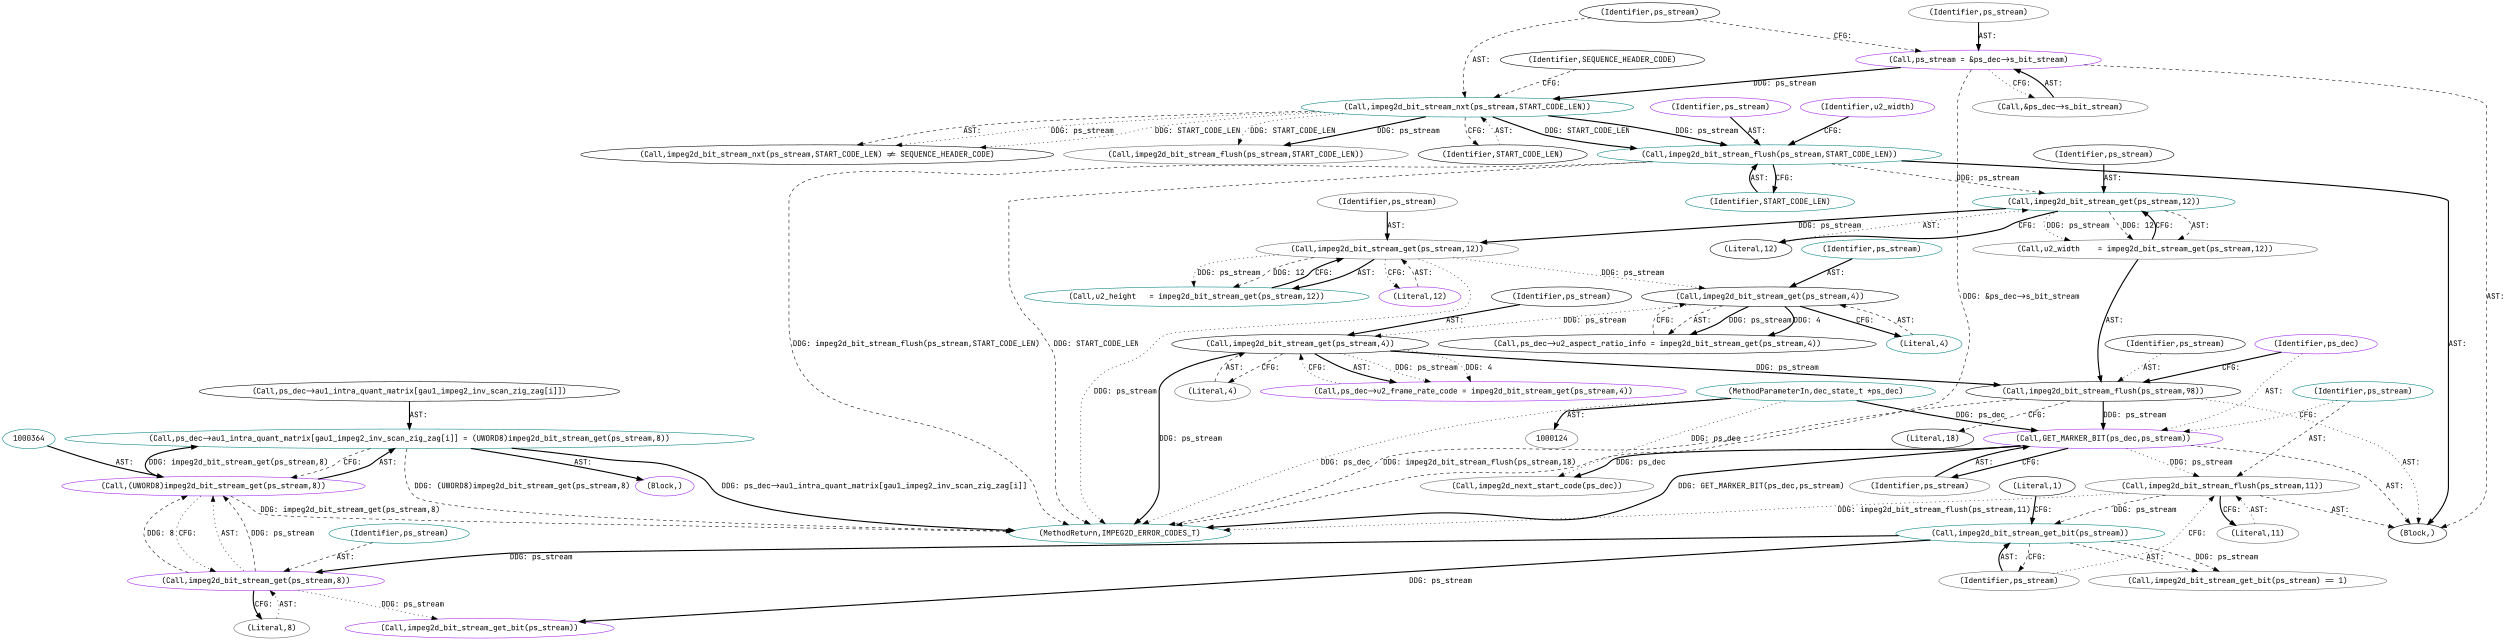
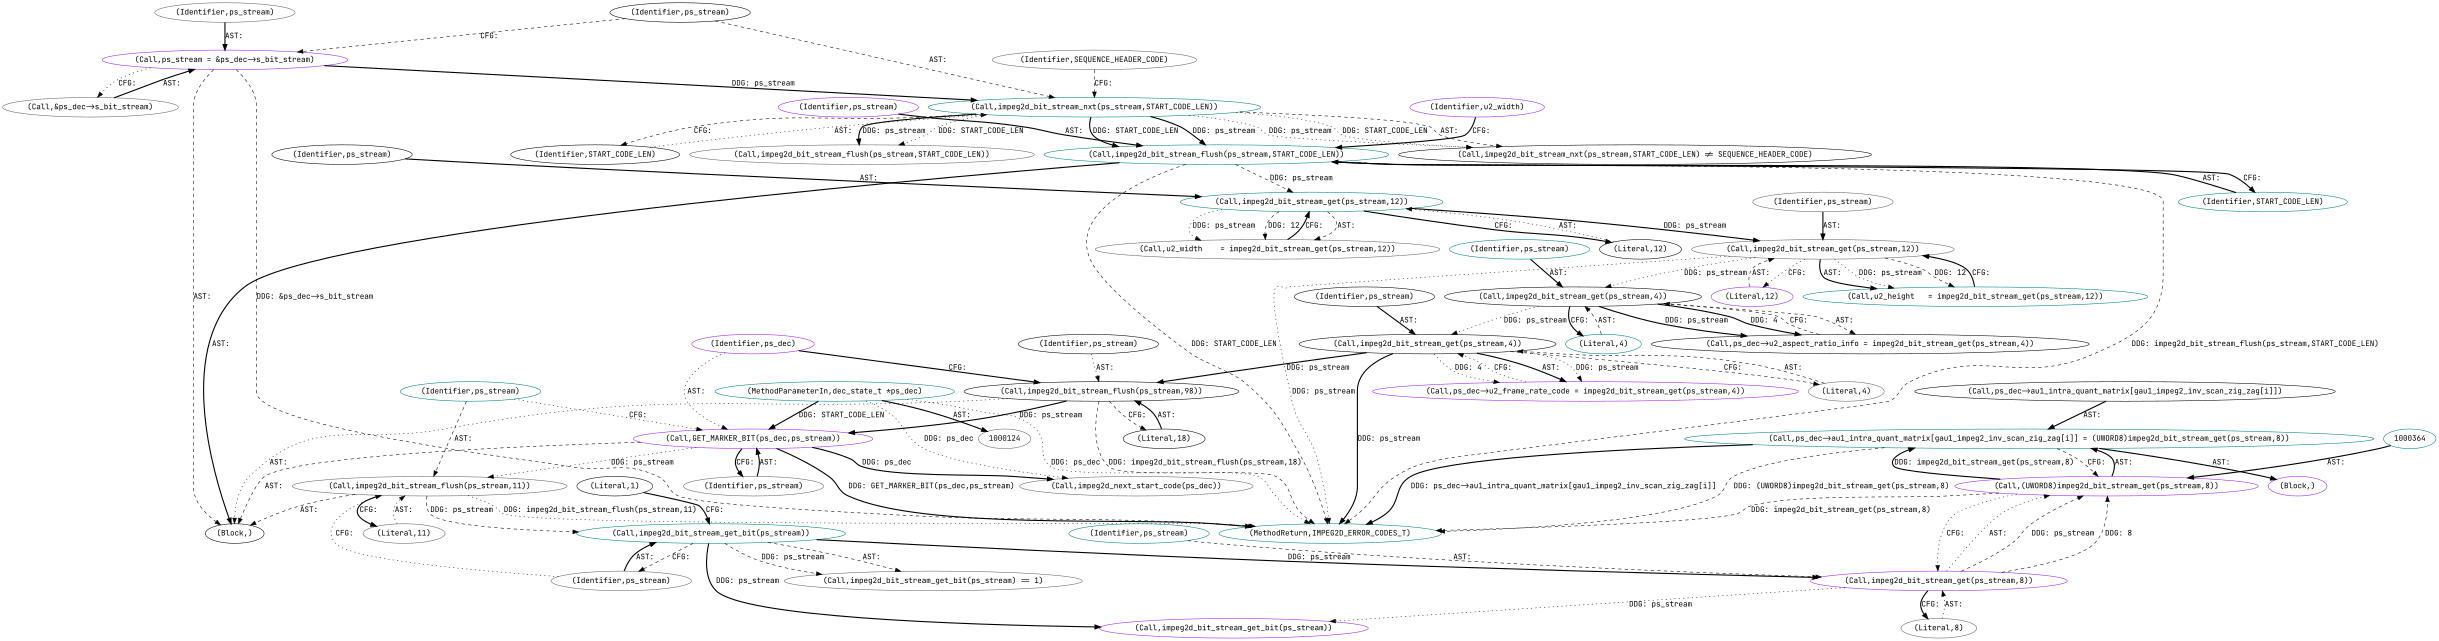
  digraph {
    fontname="JetBrains Mono"
    node [color=black fontname="JetBrains Mono"]
    edge [fontname="JetBrains Mono" style=bold]
    n1 [color=teal label="(Call,ps_dec->au1_intra_quant_matrix[gau1_impeg2_inv_scan_zig_zag[i]] = (UWORD8)impeg2d_bit_stream_get(ps_stream,8))"]
    n2 [color=purple label="(Call,(UWORD8)impeg2d_bit_stream_get(ps_stream,8))"]
    n3 [color=teal label="(MethodReturn,IMPEG2D_ERROR_CODES_T)"]
    n4 [color=purple label="(Block,)"]
    n5 [color=purple label="(Call,impeg2d_bit_stream_get(ps_stream,8))"]
    n6 [color=purple label="(Call,impeg2d_bit_stream_get_bit(ps_stream))"]
    n7 [color=gray40 label="(Literal,8)"]
    n8 [color=teal label="(Call,impeg2d_bit_stream_get_bit(ps_stream))"]
    n9 [color=gray40 label="(Identifier,ps_stream)"]
    n10 [color=gray40 label="(Call,impeg2d_bit_stream_get_bit(ps_stream) == 1)"]
    n11 [color=gray40 label="(Call,impeg2d_bit_stream_flush(ps_stream,11))"]
    n12 [color=gray40 label="(Literal,11)"]
    n13 [label="(Block,)"]
    n14 [color=purple label="(Call,GET_MARKER_BIT(ps_dec,ps_stream))"]
    n15 [color=gray40 label="(Identifier,ps_stream)"]
    n16 [color=gray40 label="(Call,impeg2d_next_start_code(ps_dec))"]
    n17 [color=teal label="(MethodParameterIn,dec_state_t *ps_dec)"]
    1000124 [color=gray40]
    n19 [label="(Call,impeg2d_bit_stream_flush(ps_stream,98))"]
    n20 [label="(Literal,18)"]
    n21 [label="(Call,impeg2d_bit_stream_get(ps_stream,4))"]
    n22 [color=purple label="(Call,ps_dec->u2_frame_rate_code = impeg2d_bit_stream_get(ps_stream,4))"]
    n23 [color=gray40 label="(Literal,4)"]
    n24 [label="(Call,impeg2d_bit_stream_get(ps_stream,4))"]
    n25 [label="(Call,ps_dec->u2_aspect_ratio_info = impeg2d_bit_stream_get(ps_stream,4))"]
    n26 [color=teal label="(Literal,4)"]
    n27 [color=gray40 label="(Call,impeg2d_bit_stream_get(ps_stream,12))"]
    n28 [color=teal label="(Call,u2_height   = impeg2d_bit_stream_get(ps_stream,12))"]
    n29 [color=purple label="(Literal,12)"]
    n30 [color=teal label="(Call,impeg2d_bit_stream_get(ps_stream,12))"]
    n31 [label="(Literal,12)"]
    n32 [color=gray40 label="(Call,u2_width    = impeg2d_bit_stream_get(ps_stream,12))"]
    n33 [color=teal label="(Call,impeg2d_bit_stream_flush(ps_stream,START_CODE_LEN))"]
    n34 [color=teal label="(Identifier,START_CODE_LEN)"]
    n35 [color=teal label="(Call,impeg2d_bit_stream_nxt(ps_stream,START_CODE_LEN))"]
    n36 [color=gray40 label="(Call,impeg2d_bit_stream_flush(ps_stream,START_CODE_LEN))"]
    n37 [label="(Call,impeg2d_bit_stream_nxt(ps_stream,START_CODE_LEN) != SEQUENCE_HEADER_CODE)"]
    n38 [label="(Identifier,START_CODE_LEN)"]
    n39 [color=purple label="(Call,ps_stream = &ps_dec->s_bit_stream)"]
    n40 [color=gray40 label="(Call,&ps_dec->s_bit_stream)"]
    n41 [label="(Identifier,ps_stream)"]
    n42 [color=teal label="(Identifier,ps_stream)"]
    n43 [color=teal label="(Identifier,ps_stream)"]
-   n44 [label="(Identifier,SEQUENCE_HEADER_CODE)"]
+   n44 [color=gray40 label="(Identifier,SEQUENCE_HEADER_CODE)"]
    n45 [label="(Literal,1)"]
    n46 [color=purple label="(Identifier,u2_width)"]
    n47 [color=purple label="(Identifier,ps_dec)"]
    n48 [color=gray40 label="(Identifier,ps_stream)"]
    n49 [color=gray40 label="(Identifier,ps_stream)"]
    n50 [color=teal label="(Identifier,ps_stream)"]
    n51 [label="(Identifier,ps_stream)"]
    n52 [label="(Call,ps_dec->au1_intra_quant_matrix[gau1_impeg2_inv_scan_zig_zag[i]])"]
    n53 [label="(Identifier,ps_stream)"]
    n54 [color=purple label="(Identifier,ps_stream)"]
    n55 [label="(Identifier,ps_stream)"]
    1000364 [color=teal]
    n1 -> n2 [label="CFG: " style=dashed]
    n1 -> n3 [label="DDG: ps_dec->au1_intra_quant_matrix[gau1_impeg2_inv_scan_zig_zag[i]]"]
    n1 -> n3 [label="DDG: (UWORD8)impeg2d_bit_stream_get(ps_stream,8)" style=dashed]
    n1 -> n4 [label="AST: "]
    n2 -> n1 [label="AST: "]
    n2 -> n1 [label="DDG: impeg2d_bit_stream_get(ps_stream,8)"]
    n2 -> n3 [label="DDG: impeg2d_bit_stream_get(ps_stream,8)" style=dashed]
    n2 -> n5 [label="CFG: " style=dotted]
    n5 -> n2 [label="AST: " style=dotted]
    n5 -> n2 [label="DDG: ps_stream" style=dashed]
    n5 -> n2 [label="DDG: 8" style=dashed]
    n5 -> n6 [label="DDG: ps_stream" style=dotted]
    n5 -> n7 [label="CFG: "]
    n7 -> n5 [label="AST: " style=dotted]
    n8 -> n5 [label="DDG: ps_stream"]
    n8 -> n6 [label="DDG: ps_stream"]
    n8 -> n9 [label="CFG: " style=dashed]
    n8 -> n10 [label="AST: " style=dashed]
    n8 -> n10 [label="DDG: ps_stream" style=dashed]
    n9 -> n8 [label="AST: "]
    n9 -> n11 [label="CFG: " style=dotted]
    n11 -> n3 [label="DDG: impeg2d_bit_stream_flush(ps_stream,11)" style=dotted]
    n11 -> n8 [label="DDG: ps_stream" style=dashed]
    n11 -> n12 [label="CFG: "]
    n11 -> n13 [label="AST: " style=dashed]
    n12 -> n11 [label="AST: " style=dotted]
    n14 -> n3 [label="DDG: GET_MARKER_BIT(ps_dec,ps_stream)"]
    n14 -> n11 [label="DDG: ps_stream" style=dotted]
    n14 -> n13 [label="AST: " style=dashed]
    n14 -> n15 [label="CFG: "]
    n14 -> n16 [label="DDG: ps_dec"]
    n15 -> n14 [label="AST: "]
    n17 -> n3 [label="DDG: ps_dec" style=dotted]
-   n17 -> n14 [label="DDG: ps_dec"]
+   n17 -> n14 [label="DDG: START_CODE_LEN"]
    n17 -> n16 [label="DDG: ps_dec" style=dotted]
    n17 -> 1000124 [label="AST: "]
    n19 -> n3 [label="DDG: impeg2d_bit_stream_flush(ps_stream,18)" style=dashed]
    n19 -> n13 [label="AST: " style=dotted]
    n19 -> n14 [label="DDG: ps_stream"]
    n19 -> n20 [label="CFG: " style=dashed]
-   n32 -> n19 [label="AST: "]
+   n20 -> n19 [label="AST: "]
    n21 -> n3 [label="DDG: ps_stream"]
    n21 -> n19 [label="DDG: ps_stream"]
    n21 -> n22 [label="AST: "]
    n21 -> n22 [label="DDG: ps_stream" style=dotted]
    n21 -> n22 [label="DDG: 4" style=dotted]
    n21 -> n23 [label="CFG: " style=dashed]
    n22 -> n21 [label="CFG: " style=dotted]
    n23 -> n21 [label="AST: " style=dashed]
    n24 -> n21 [label="DDG: ps_stream" style=dotted]
    n24 -> n25 [label="AST: " style=dashed]
    n24 -> n25 [label="DDG: ps_stream"]
    n24 -> n25 [label="DDG: 4"]
    n24 -> n26 [label="CFG: "]
    n25 -> n24 [label="CFG: " style=dashed]
    n26 -> n24 [label="AST: " style=dashed]
    n27 -> n3 [label="DDG: ps_stream" style=dotted]
    n27 -> n24 [label="DDG: ps_stream" style=dotted]
    n27 -> n28 [label="AST: "]
    n27 -> n28 [label="DDG: ps_stream" style=dotted]
    n27 -> n28 [label="DDG: 12" style=dashed]
    n27 -> n29 [label="CFG: " style=dotted]
    n28 -> n27 [label="CFG: "]
    n29 -> n27 [label="AST: " style=dashed]
    n30 -> n27 [label="DDG: ps_stream"]
    n30 -> n31 [label="CFG: "]
    n30 -> n32 [label="AST: " style=dashed]
    n30 -> n32 [label="DDG: ps_stream" style=dotted]
    n30 -> n32 [label="DDG: 12" style=dashed]
    n31 -> n30 [label="AST: " style=dotted]
    n32 -> n30 [label="CFG: "]
    n33 -> n3 [label="DDG: impeg2d_bit_stream_flush(ps_stream,START_CODE_LEN)" style=dashed]
    n33 -> n3 [label="DDG: START_CODE_LEN" style=dashed]
    n33 -> n13 [label="AST: "]
    n33 -> n30 [label="DDG: ps_stream" style=dashed]
    n33 -> n34 [label="CFG: "]
    n34 -> n33 [label="AST: "]
    n35 -> n33 [label="DDG: ps_stream"]
    n35 -> n33 [label="DDG: START_CODE_LEN"]
    n35 -> n36 [label="DDG: ps_stream"]
    n35 -> n36 [label="DDG: START_CODE_LEN" style=dotted]
    n35 -> n37 [label="AST: " style=dashed]
    n35 -> n37 [label="DDG: ps_stream" style=dotted]
    n35 -> n37 [label="DDG: START_CODE_LEN" style=dotted]
    n35 -> n38 [label="CFG: " style=dashed]
    n38 -> n35 [label="AST: " style=dotted]
    n39 -> n3 [label="DDG: &ps_dec->s_bit_stream" style=dashed]
    n39 -> n13 [label="AST: " style=dashed]
    n39 -> n35 [label="DDG: ps_stream"]
    n39 -> n40 [label="CFG: " style=dotted]
    n40 -> n39 [label="AST: "]
    n41 -> n19 [label="AST: " style=dotted]
    n42 -> n11 [label="AST: " style=dashed]
    n42 -> n14 [label="CFG: " style=dotted]
    n43 -> n5 [label="AST: " style=dashed]
    n44 -> n35 [label="CFG: " style=dashed]
    n45 -> n8 [label="CFG: "]
    n46 -> n33 [label="CFG: "]
    n47 -> n14 [label="AST: " style=dotted]
    n47 -> n19 [label="CFG: "]
    n48 -> n27 [label="AST: "]
    n49 -> n39 [label="AST: "]
    n50 -> n24 [label="AST: "]
    n51 -> n21 [label="AST: "]
    n52 -> n1 [label="AST: "]
    n53 -> n35 [label="AST: " style=dashed]
    n53 -> n39 [label="CFG: " style=dashed]
    n54 -> n33 [label="AST: "]
    n55 -> n30 [label="AST: "]
    1000364 -> n2 [label="AST: "]
  }
